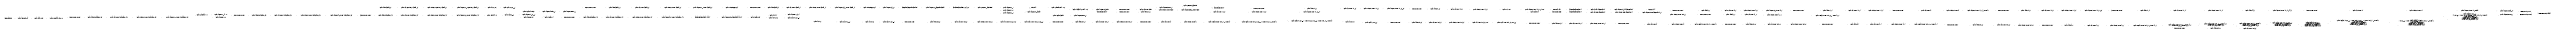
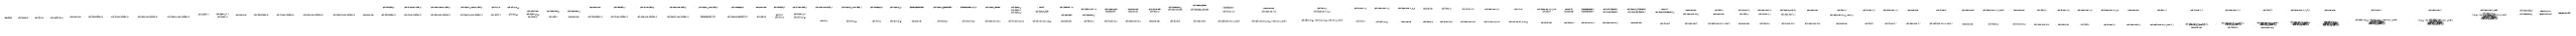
  digraph {
    rankdir=LR
    n1 [label="(<operator>.assignment,v9 = a5)"]
    n2 [label="(<operator>.and,a5 & 0x980)"]
    n3 [label="(<operator>.notEquals,(a5 & 0x980) != 0)"]
    n4 [label="(UNKNOWN,_QWORD *,_QWORD *)"]
    n5 [label="(cache_scan_free,cache_scan_free(a7, a2, a3, v9))"]
    n6 [label="(<operator>.addition,dnsmasq_daemon + 456)"]
    n7 [label="(<operator>.assignment,result = cache_scan_free(a1, a2, a3, v9))"]
    n8 [label="(<operator>.assignment,v10 = *(_QWORD *)(dnsmasq_daemon + 456))"]
    n9 [label="(<operator>.greaterThan,a4 > v10)"]
    n10 [label="(<operator>.assignment,v11 = 0)"]
    n11 [label="(<operator>.assignment,v11 = a4 > v10)"]
    n12 [label="(UNKNOWN,_QWORD *,_QWORD *)"]
    n13 [label="(UNKNOWN,_QWORD *,_QWORD *)"]
    n14 [label="(<operator>.indirection,*(_QWORD *)(dnsmasq_daemon + 456))"]
    n15 [label="(<operator>.cast,(_QWORD *)(dnsmasq_daemon + 456))"]
    n16 [label="(<operator>.addition,dnsmasq_daemon + 456)"]
    n17 [label="(<operator>.addition,dnsmasq_daemon + 448)"]
    n18 [label="(<operator>.assignment,a4 = *(_QWORD *)(dnsmasq_daemon + 456))"]
    n19 [label="(<operator>.indirection,*(_QWORD *)(dnsmasq_daemon + 456))"]
    n20 [label="(<operator>.cast,(_QWORD *)(dnsmasq_daemon + 456))"]
    n21 [label="(<operator>.assignment,v13 = *(_QWORD *)(dnsmasq_daemon + 448))"]
    n22 [label="(<operator>.lessThan,a4 < v13)"]
    n23 [label="(<operator>.equals,v13 == 0)"]
    n24 [label="(<operator>.assignment,v14 = 1)"]
    n25 [label="(<operator>.indirection,*(_QWORD *)(dnsmasq_daemon + 448))"]
    n26 [label="(<operator>.cast,(_QWORD *)(dnsmasq_daemon + 448))"]
    n27 [label="(<operator>.assignment,v14 = v13 == 0)"]
    n28 [label="(<operator>.logicalNot,!v14)"]
    n29 [label="(UNKNOWN,_QWORD *,_QWORD *)"]
    n30 [label="(<operator>.addition,dnsmasq_daemon + 448)"]
    n31 [label="(<operator>.assignment,a4 = *(_QWORD *)(dnsmasq_daemon + 448))"]
    n32 [label="(<operator>.indirection,*(_QWORD *)(dnsmasq_daemon + 448))"]
    n33 [label="(<operator>.cast,(_QWORD *)(dnsmasq_daemon + 448))"]
    n34 [label="(<operator>.logicalNot,!result)"]
    n35 [label="(<operator>.and,v9 & 4)"]
    n36 [label="(<operator>.and,v9 & 0x180)"]
    n37 [label="(<operator>.assignment,v17 = v9 & 4)"]
    n38 [label="(<operator>.equals,(v9 & 0x180) == 0)"]
    n39 [label="(<operator>.assignment,v18 = 0)"]
    n40 [label="(<operator>.assignment,v19 = cache_tail)"]
    n41 [label="(<operator>.logicalAnd,a1 && strlen(a1) > 0x31)"]
    n42 [label="(strlen,strlen(a1))"]
    n43 [label="(<operator>.logicalNot,!cache_tail)"]
    n44 [label="(<operator>.assignment,v23 = big_free)"]
    n45 [label="(cache_unlink,cache_unlink(v19))"]
    n46 [label="(<operator>.greaterThan,strlen(a1) > 0x31)"]
    n47 [label="(<operator>.assignment,insert_error = 1)"]
    n48 [label="(<operator>.assignment,v20 = *(unsigned __int16 *)(cache_tail + 52))"]
    n49 [label="(<operator>.and,v20 & 0xC)"]
    n50 [label="(<operator>.equals,(v20 & 0xC) == 0)"]
    n51 [label="(<operator>.indirection,*(unsigned __int16 *)(cache_tail + 52))"]
    n52 [label="(<operator>.cast,(unsigned __int16 *)(cache_tail + 52))"]
    n53 [label="(<operator>.addition,cache_tail + 52)"]
    n54 [label="(<operator>.logicalNot,!warned_9671)"]
    n55 [label="(UNKNOWN,_QWORD *,_QWORD *)"]
    n56 [label="(<operator>.assignment,v17 = 1)"]
    n57 [label="(<operator>.assignment,warned_9671 = 1)"]
    n58 [label="(<operator>.assignment,insert_error = 1)"]
    n59 [label="(<operator>.addition,cache_tail + 32)"]
    n60 [label="(<operator>.assignment,v21 = *(_QWORD *)(cache_tail + 32))"]
    n61 [label="(<operator>.indirectIndexAccess,v26[0])"]
    n62 [label="(UNKNOWN,_QWORD *,_QWORD *)"]
    n63 [label="(<operator>.indirection,*(_QWORD *)(cache_tail + 32))"]
    n64 [label="(<operator>.cast,(_QWORD *)(cache_tail + 32))"]
    n65 [label="(<operator>.assignment,v26[0] = *(_QWORD *)(cache_tail + 24))"]
    n66 [label="(<operator>.indirectIndexAccess,v26[1])"]
    n67 [label="(<operator>.assignment,v26[1] = v21)"]
    n68 [label="(<operator>.addition,cache_tail + 24)"]
    n69 [label="(<operator>.indirection,*(_QWORD *)(cache_tail + 24))"]
    n70 [label="(<operator>.cast,(_QWORD *)(cache_tail + 24))"]
-   n71 [label="(cache_get_name,cache_get_name(cache_warned))"]
+   n71 [label="(cache_get_name,cache_get_name(cache_tail))"]
    n72 [label="(<operator>.assignment,v22 = cache_get_name(cache_tail))"]
    n73 [label="(cache_scan_free,cache_scan_free(v22, v26, a3, v20))"]
    n74 [label="(<operator>.preIncrement,++cache_live_freed)"]
    n75 [label="(<operator>.assignment,v18 = 1)"]
    n76 [label="(UNKNOWN,_QWORD *,_QWORD *)"]
    n77 [label="(<operator>.assignment,insert_error = 1)"]
    n78 [label="(UNKNOWN,_WORD *,_WORD *)"]
    n79 [label="(<operator>.cast,(_QWORD *)big_free)"]
    n80 [label="(cache_unlink,cache_unlink(v19))"]
    n81 [label="(<operator>.preDecrement,--bignames_left)"]
    n82 [label="(<operator>.assignment,big_free = *(_QWORD *)big_free)"]
    n83 [label="(UNKNOWN,_QWORD *,_QWORD *)"]
    n84 [label="(<operator>.indirection,*(_QWORD *)big_free)"]
    n85 [label="(<operator>.addition,v19 + 56)"]
    n86 [label="(<operator>.assignment,*(_QWORD *)(v19 + 56) = v23)"]
    n87 [label="(UNKNOWN,_WORD *,_WORD *)"]
    n88 [label="(<operator>.addition,v19 + 52)"]
    n89 [label="(<operator>.indirection,*(_QWORD *)(v19 + 56))"]
    n90 [label="(<operator>.cast,(_QWORD *)(v19 + 56))"]
    n91 [label="(<operator>.assignment,*(_WORD *)(v19 + 52) = v9 | 0x200)"]
    n92 [label="(UNKNOWN,char *,char *)"]
    n93 [label="(cache_get_name,cache_get_name(v19))"]
    n94 [label="(<operator>.indirection,*(_WORD *)(v19 + 52))"]
    n95 [label="(<operator>.or,v9 | 0x200)"]
    n96 [label="(<operator>.cast,(_WORD *)(v19 + 52))"]
    n97 [label="(<operator>.addition,v19 + 52)"]
    n98 [label="(<operator>.assignment,*(_WORD *)(v19 + 52) = v9)"]
    n99 [label="(<operator>.logicalNot,!a1)"]
    n100 [label="(UNKNOWN,_BYTE *,_BYTE *)"]
    n101 [label="(<operator>.indirection,*(_WORD *)(v19 + 52))"]
    n102 [label="(<operator>.cast,(_WORD *)(v19 + 52))"]
    n103 [label="(cache_get_name,cache_get_name(v19))"]
    n104 [label="(<operator>.assignment,*(_BYTE *)cache_get_name(v19) = 0)"]
    n105 [label="(UNKNOWN,_QWORD *,_QWORD *)"]
    n106 [label="(UNKNOWN,_QWORD *,_QWORD *)"]
    n107 [label="(<operator>.indirection,*(_DWORD *)(result + 36))"]
    n108 [label="(<operator>.addition,a2 + 8)"]
    n109 [label="(<operator>.addition,v19 + 40)"]
    n110 [label="(<operator>.indirection,*(_BYTE *)cache_get_name(v19))"]
    n111 [label="(<operator>.cast,(_BYTE *)cache_get_name(v19))"]
    n112 [label="(<operator>.assignment,v24 = (char *)cache_get_name(v19))"]
    n113 [label="(strcpy,strcpy(v24, a1))"]
    n114 [label="(<operator>.cast,(char *)cache_get_name(v19))"]
    n115 [label="(<operator>.assignment,v25 = *(_QWORD *)(a2 + 8))"]
    n116 [label="(UNKNOWN,_QWORD *,_QWORD *)"]
    n117 [label="(<operator>.addition,v19 + 24)"]
    n118 [label="(<operator>.indirection,*(_QWORD *)(a2 + 8))"]
    n119 [label="(<operator>.cast,(_QWORD *)(a2 + 8))"]
    n120 [label="(<operator>.assignment,*(_QWORD *)(v19 + 24) = *(_QWORD *)a2)"]
    n121 [label="(UNKNOWN,_QWORD *,_QWORD *)"]
    n122 [label="(<operator>.addition,v19 + 32)"]
    n123 [label="(<operator>.indirection,*(_QWORD *)(v19 + 24))"]
    n124 [label="(UNKNOWN,_QWORD *,_QWORD *)"]
    n125 [label="(<operator>.cast,(_QWORD *)a2)"]
    n126 [label="(<operator>.cast,(_QWORD *)(v19 + 24))"]
    n127 [label="(<operator>.indirection,*(_QWORD *)a2)"]
    n128 [label="(<operator>.assignment,*(_QWORD *)(v19 + 32) = v25)"]
    n129 [label="(<operator>.indirection,*(_QWORD *)(v19 + 32))"]
    n130 [label="(<operator>.cast,(_QWORD *)(v19 + 32))"]
    n131 [label="(<operator>.assignment,*(_QWORD *)(v19 + 40) = a4 + a3)"]
    n132 [label="(UNKNOWN,_QWORD *,_QWORD *)"]
    n133 [label="(<operator>.cast,(_QWORD *)v19)"]
    n134 [label="(<operator>.indirection,*(_QWORD *)(v19 + 40))"]
    n135 [label="(<operator>.addition,a4 + a3)"]
    n136 [label="(<operator>.cast,(_QWORD *)(v19 + 40))"]
    n137 [label="(<operator>.assignment,*(_QWORD *)v19 = new_chain)"]
    n138 [label="(<operator>.assignment,new_chain = v19)"]
    n139 [label="(RETURN,return v19;,return v19;)"]
    n140 [label="(<operator>.indirection,*(_QWORD *)v19)"]
    n141 [label="(METHOD_RETURN,__int64 __fastcall)"]
    n142 [label="(<operator>.logicalOr,(v9 & 0x180) == 0\n    || (v9 & 8) == 0\n    || ((v9 & 0x80) == 0 || (*(_WORD *)(result + 52) & 0x80) == 0 || *(_DWORD *)(result + 24) != *(_DWORD *)a2)\n    && ((v9 & 0x100) == 0\n     || (*(_WORD *)(result + 52) & 0x100) == 0\n     || *(_DWORD *)(result + 24) != *(_DWORD *)a2\n     || *(_DWORD *)(result + 28) != *(_DWORD *)(a2 + 4)\n     || *(_DWORD *)(result + 32) != *(_DWORD *)(a2 + 8)\n     || *(_DWORD *)(result + 36) != *(_DWORD *)(a2 + 12)))"]
    n143 [label="(<operator>.assignment,insert_error = 1)"]
    n144 [label="(RETURN,return result;,return result;)"]
    n145 [label="(<operator>.and,v9 & 8)"]
    n146 [label="(<operator>.equals,(v9 & 8) == 0)"]
    n147 [label="(<operator>.logicalOr,(v9 & 8) == 0\n    || ((v9 & 0x80) == 0 || (*(_WORD *)(result + 52) & 0x80) == 0 || *(_DWORD *)(result + 24) != *(_DWORD *)a2)\n    && ((v9 & 0x100) == 0\n     || (*(_WORD *)(result + 52) & 0x100) == 0\n     || *(_DWORD *)(result + 24) != *(_DWORD *)a2\n     || *(_DWORD *)(result + 28) != *(_DWORD *)(a2 + 4)\n     || *(_DWORD *)(result + 32) != *(_DWORD *)(a2 + 8)\n     || *(_DWORD *)(result + 36) != *(_DWORD *)(a2 + 12)))"]
    n148 [label="(<operator>.and,v9 & 0x80)"]
    n149 [label="(<operator>.equals,(v9 & 0x80) == 0)"]
    n150 [label="(<operator>.logicalAnd,((v9 & 0x80) == 0 || (*(_WORD *)(result + 52) & 0x80) == 0 || *(_DWORD *)(result + 24) != *(_DWORD *)a2)\n    && ((v9 & 0x100) == 0\n     || (*(_WORD *)(result + 52) & 0x100) == 0\n     || *(_DWORD *)(result + 24) != *(_DWORD *)a2\n     || *(_DWORD *)(result + 28) != *(_DWORD *)(a2 + 4)\n     || *(_DWORD *)(result + 32) != *(_DWORD *)(a2 + 8)\n     || *(_DWORD *)(result + 36) != *(_DWORD *)(a2 + 12)))"]
    n151 [label="(<operator>.logicalOr,(v9 & 0x80) == 0 || (*(_WORD *)(result + 52) & 0x80) == 0 || *(_DWORD *)(result + 24) != *(_DWORD *)a2)"]
    n152 [label="(<operator>.and,v9 & 0x100)"]
    n153 [label="(<operator>.equals,(v9 & 0x100) == 0)"]
    n154 [label="(UNKNOWN,_WORD *,_WORD *)"]
    n155 [label="(<operator>.addition,result + 52)"]
    n156 [label="(<operator>.logicalOr,(*(_WORD *)(result + 52) & 0x80) == 0 || *(_DWORD *)(result + 24) != *(_DWORD *)a2)"]
    n157 [label="(<operator>.equals,(*(_WORD *)(result + 52) & 0x80) == 0)"]
    n158 [label="(UNKNOWN,_DWORD *,_DWORD *)"]
    n159 [label="(<operator>.addition,result + 24)"]
    n160 [label="(<operator>.and,*(_WORD *)(result + 52) & 0x80)"]
    n161 [label="(<operator>.indirection,*(_WORD *)(result + 52))"]
    n162 [label="(<operator>.cast,(_WORD *)(result + 52))"]
    n163 [label="(<operator>.notEquals,*(_DWORD *)(result + 24) != *(_DWORD *)a2)"]
    n164 [label="(<operator>.indirection,*(_DWORD *)(result + 24))"]
    n165 [label="(UNKNOWN,_DWORD *,_DWORD *)"]
    n166 [label="(<operator>.cast,(_DWORD *)a2)"]
    n167 [label="(<operator>.cast,(_DWORD *)(result + 24))"]
    n168 [label="(<operator>.indirection,*(_DWORD *)a2)"]
    n169 [label="(<operator>.logicalOr,(v9 & 0x100) == 0\n     || (*(_WORD *)(result + 52) & 0x100) == 0\n     || *(_DWORD *)(result + 24) != *(_DWORD *)a2\n     || *(_DWORD *)(result + 28) != *(_DWORD *)(a2 + 4)\n     || *(_DWORD *)(result + 32) != *(_DWORD *)(a2 + 8)\n     || *(_DWORD *)(result + 36) != *(_DWORD *)(a2 + 12))"]
    n170 [label="(UNKNOWN,_WORD *,_WORD *)"]
    n171 [label="(<operator>.addition,result + 52)"]
    n172 [label="(<operator>.logicalOr,(*(_WORD *)(result + 52) & 0x100) == 0\n     || *(_DWORD *)(result + 24) != *(_DWORD *)a2\n     || *(_DWORD *)(result + 28) != *(_DWORD *)(a2 + 4)\n     || *(_DWORD *)(result + 32) != *(_DWORD *)(a2 + 8)\n     || *(_DWORD *)(result + 36) != *(_DWORD *)(a2 + 12))"]
    n173 [label="(<operator>.equals,(*(_WORD *)(result + 52) & 0x100) == 0)"]
    n174 [label="(UNKNOWN,_DWORD *,_DWORD *)"]
    n175 [label="(<operator>.addition,result + 24)"]
    n176 [label="(<operator>.and,*(_WORD *)(result + 52) & 0x100)"]
    n177 [label="(<operator>.indirection,*(_WORD *)(result + 52))"]
    n178 [label="(<operator>.cast,(_WORD *)(result + 52))"]
    n179 [label="(<operator>.logicalOr,*(_DWORD *)(result + 24) != *(_DWORD *)a2\n     || *(_DWORD *)(result + 28) != *(_DWORD *)(a2 + 4)\n     || *(_DWORD *)(result + 32) != *(_DWORD *)(a2 + 8)\n     || *(_DWORD *)(result + 36) != *(_DWORD *)(a2 + 12))"]
    n180 [label="(<operator>.notEquals,*(_DWORD *)(result + 24) != *(_DWORD *)a2)"]
    n181 [label="(UNKNOWN,_DWORD *,_DWORD *)"]
    n182 [label="(<operator>.addition,result + 28)"]
    n183 [label="(<operator>.indirection,*(_DWORD *)(result + 24))"]
    n184 [label="(UNKNOWN,_DWORD *,_DWORD *)"]
    n185 [label="(<operator>.cast,(_DWORD *)a2)"]
    n186 [label="(<operator>.cast,(_DWORD *)(result + 24))"]
    n187 [label="(<operator>.indirection,*(_DWORD *)a2)"]
    n188 [label="(<operator>.logicalOr,*(_DWORD *)(result + 28) != *(_DWORD *)(a2 + 4)\n     || *(_DWORD *)(result + 32) != *(_DWORD *)(a2 + 8)\n     || *(_DWORD *)(result + 36) != *(_DWORD *)(a2 + 12))"]
    n189 [label="(<operator>.notEquals,*(_DWORD *)(result + 28) != *(_DWORD *)(a2 + 4))"]
    n190 [label="(UNKNOWN,_DWORD *,_DWORD *)"]
    n191 [label="(<operator>.addition,result + 32)"]
    n192 [label="(<operator>.indirection,*(_DWORD *)(result + 28))"]
    n193 [label="(UNKNOWN,_DWORD *,_DWORD *)"]
    n194 [label="(<operator>.addition,a2 + 4)"]
    n195 [label="(<operator>.cast,(_DWORD *)(result + 28))"]
    n196 [label="(<operator>.indirection,*(_DWORD *)(a2 + 4))"]
    n197 [label="(<operator>.cast,(_DWORD *)(a2 + 4))"]
    n198 [label="(<operator>.logicalOr,*(_DWORD *)(result + 32) != *(_DWORD *)(a2 + 8)\n     || *(_DWORD *)(result + 36) != *(_DWORD *)(a2 + 12))"]
    n199 [label="(<operator>.notEquals,*(_DWORD *)(result + 32) != *(_DWORD *)(a2 + 8))"]
    n200 [label="(UNKNOWN,_DWORD *,_DWORD *)"]
    n201 [label="(<operator>.addition,result + 36)"]
    n202 [label="(<operator>.indirection,*(_DWORD *)(result + 32))"]
    n203 [label="(UNKNOWN,_DWORD *,_DWORD *)"]
    n204 [label="(<operator>.addition,a2 + 8)"]
    n205 [label="(<operator>.cast,(_DWORD *)(result + 32))"]
    n206 [label="(<operator>.indirection,*(_DWORD *)(a2 + 8))"]
    n207 [label="(<operator>.cast,(_DWORD *)(a2 + 8))"]
    n208 [label="(<operator>.notEquals,*(_DWORD *)(result + 36) != *(_DWORD *)(a2 + 12))"]
    n209 [label="(UNKNOWN,_DWORD *,_DWORD *)"]
    n210 [label="(<operator>.addition,a2 + 12)"]
    n211 [label="(<operator>.cast,(_DWORD *)(result + 36))"]
    n212 [label="(<operator>.indirection,*(_DWORD *)(a2 + 12))"]
    n213 [label="(<operator>.cast,(_DWORD *)(a2 + 12))"]
    n214 [label="(METHOD,cache_insert)"]
    n1 -> n2
    n2 -> n3
    n3 -> n4
    n3 -> n5
    n4 -> n6
    n5 -> n7
    n6 -> n15
    n7 -> n34
    n8 -> n9
    n8 -> n10
    n9 -> n11
    n10 -> n12
    n10 -> n13
    n11 -> n12
    n11 -> n13
    n12 -> n16
    n13 -> n17
    n14 -> n8
    n15 -> n14
    n16 -> n20
    n17 -> n26
    n18 -> n13
    n19 -> n18
    n20 -> n19
    n21 -> n22
    n22 -> n23
    n22 -> n24
    n23 -> n27
    n24 -> n28
    n25 -> n21
    n26 -> n25
    n27 -> n28
    n28 -> n5
    n28 -> n29
    n29 -> n30
    n30 -> n33
    n31 -> n5
    n32 -> n31
    n33 -> n32
    n34 -> n35
    n34 -> n36
    n35 -> n37
    n36 -> n38
    n37 -> n39
    n38 -> n142
    n38 -> n145
    n39 -> n40
    n39 -> n41
    n39 -> n42
    n40 -> n43
    n41 -> n44
    n41 -> n45
    n42 -> n46
    n43 -> n47
    n44 -> n76
    n44 -> n77
    n45 -> n78
    n46 -> n41
    n48 -> n49
    n49 -> n50
    n50 -> n41
    n50 -> n42
    n50 -> n54
    n50 -> n55
    n50 -> n56
    n51 -> n48
    n52 -> n51
    n53 -> n52
    n54 -> n57
    n54 -> n58
    n55 -> n59
    n56 -> n40
    n56 -> n41
    n56 -> n42
    n57 -> n58
    n58 -> n55
    n58 -> n56
    n59 -> n64
    n60 -> n61
    n61 -> n62
    n62 -> n68
    n63 -> n60
    n64 -> n63
    n65 -> n66
    n66 -> n67
    n67 -> n71
    n68 -> n70
    n69 -> n65
    n70 -> n69
    n71 -> n72
    n72 -> n73
    n73 -> n74
    n74 -> n75
    n75 -> n40
    n75 -> n41
    n75 -> n42
    n76 -> n79
    n77 -> n80
    n77 -> n81
    n78 -> n97
    n79 -> n84
    n80 -> n83
    n81 -> n80
    n82 -> n80
    n83 -> n85
    n84 -> n82
    n85 -> n90
    n86 -> n87
    n87 -> n88
    n88 -> n96
    n89 -> n86
    n90 -> n89
    n91 -> n92
    n92 -> n93
    n93 -> n114
    n94 -> n95
    n95 -> n91
    n96 -> n94
    n97 -> n102
    n98 -> n99
    n99 -> n92
    n99 -> n100
    n100 -> n103
    n101 -> n98
    n102 -> n101
    n103 -> n111
    n104 -> n105
    n104 -> n106
    n104 -> n107
    n105 -> n108
    n106 -> n109
    n107 -> n209
    n108 -> n119
    n109 -> n136
    n110 -> n104
    n111 -> n110
    n112 -> n113
    n113 -> n105
    n113 -> n106
    n114 -> n112
    n115 -> n116
    n116 -> n117
    n117 -> n126
    n118 -> n115
    n119 -> n118
    n120 -> n121
    n121 -> n122
    n122 -> n130
    n123 -> n124
    n124 -> n125
    n125 -> n127
    n126 -> n123
    n127 -> n120
    n128 -> n106
    n129 -> n128
    n130 -> n129
    n131 -> n132
    n132 -> n133
    n133 -> n140
    n134 -> n135
    n135 -> n131
    n136 -> n134
    n137 -> n138
    n138 -> n139
    n139 -> n141
    n140 -> n137
    n142 -> n143
    n142 -> n144
    n143 -> n144
    n144 -> n141
    n145 -> n146
    n146 -> n147
    n146 -> n148
    n147 -> n142
    n148 -> n149
    n149 -> n151
    n149 -> n154
    n150 -> n147
    n151 -> n150
    n151 -> n152
    n152 -> n153
    n153 -> n169
    n153 -> n170
    n154 -> n155
    n155 -> n162
    n156 -> n151
    n157 -> n156
    n157 -> n158
    n158 -> n159
    n159 -> n167
    n160 -> n157
    n161 -> n160
    n162 -> n161
    n163 -> n156
    n164 -> n165
    n165 -> n166
    n166 -> n168
    n167 -> n164
    n168 -> n163
    n169 -> n150
    n170 -> n171
    n171 -> n178
    n172 -> n169
    n173 -> n172
    n173 -> n174
    n174 -> n175
    n175 -> n186
    n176 -> n173
    n177 -> n176
    n178 -> n177
    n179 -> n172
    n180 -> n179
    n180 -> n181
    n181 -> n182
    n182 -> n195
    n183 -> n184
    n184 -> n185
    n185 -> n187
    n186 -> n183
    n187 -> n180
    n188 -> n179
    n189 -> n188
    n189 -> n190
    n190 -> n191
    n191 -> n205
    n192 -> n193
    n193 -> n194
    n194 -> n197
    n195 -> n192
    n196 -> n189
    n197 -> n196
    n198 -> n188
    n199 -> n198
    n199 -> n200
    n200 -> n201
    n201 -> n211
    n202 -> n203
    n203 -> n204
    n204 -> n207
    n205 -> n202
    n206 -> n199
    n207 -> n206
    n208 -> n198
    n209 -> n210
    n210 -> n213
    n212 -> n208
    n213 -> n212
    n214 -> n1
  }
